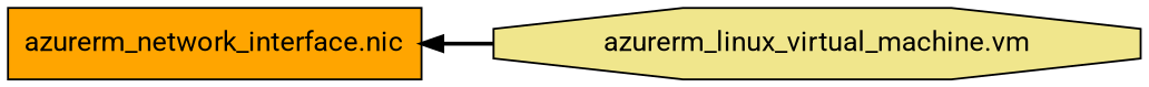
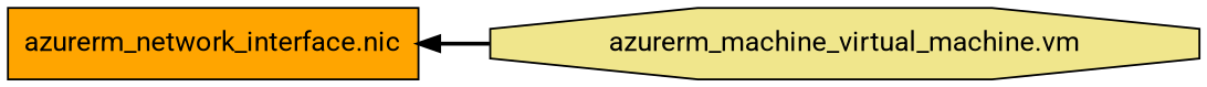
  digraph {
    rankdir=RL
    fontname=Roboto
    node [fontname=Roboto style=filled]
-   n1 [label="azurerm_linux_virtual_machine.vm" shape=octagon fillcolor=khaki]
+   n1 [label="azurerm_machine_virtual_machine.vm" shape=octagon fillcolor=khaki]
    n2 [label="azurerm_network_interface.nic" shape=box fillcolor=orange]
    n1 -> n2 [style=bold fontname=Roboto]
  }
